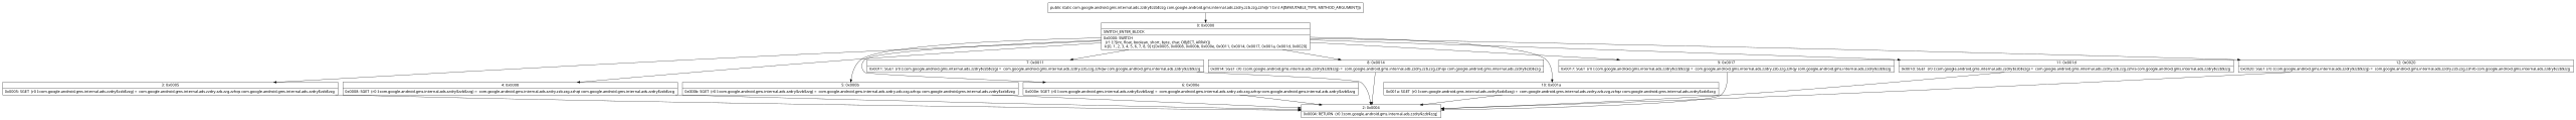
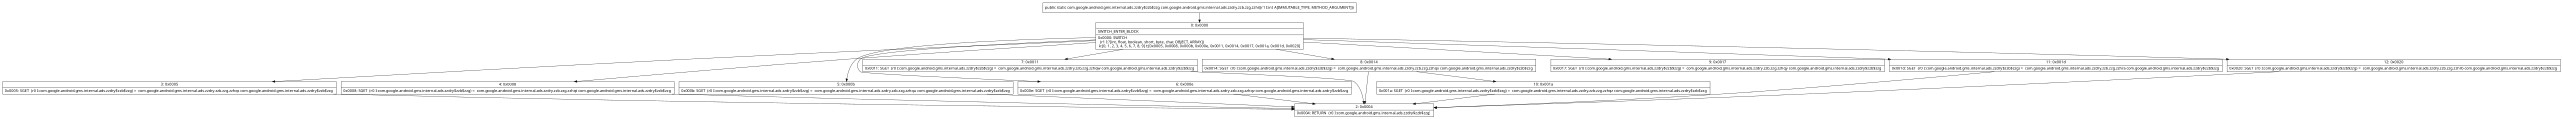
  digraph {
    fontname="Noto Sans"
    node [fontname="Noto Sans" shape=record]
    edge [fontname="Noto Sans"]
    n1 [label="{0\:\ 0x0000|SWITCH_ENTER_BLOCK\l|0x0000: SWITCH  \l  (r1 I:?[int, float, boolean, short, byte, char, OBJECT, ARRAY])\l k:[0, 1, 2, 3, 4, 5, 6, 7, 8, 9] t:[0x0005, 0x0008, 0x000b, 0x000e, 0x0011, 0x0014, 0x0017, 0x001a, 0x001d, 0x0020] \l}"]
    n2 [label="{3\:\ 0x0005|0x0005: SGET  (r0 I:com.google.android.gms.internal.ads.zzdry$zzb$zzg) =  com.google.android.gms.internal.ads.zzdry.zzb.zzg.zzhqs com.google.android.gms.internal.ads.zzdry$zzb$zzg \l}"]
    n3 [label="{4\:\ 0x0008|0x0008: SGET  (r0 I:com.google.android.gms.internal.ads.zzdry$zzb$zzg) =  com.google.android.gms.internal.ads.zzdry.zzb.zzg.zzhqt com.google.android.gms.internal.ads.zzdry$zzb$zzg \l}"]
    n4 [label="{5\:\ 0x000b|0x000b: SGET  (r0 I:com.google.android.gms.internal.ads.zzdry$zzb$zzg) =  com.google.android.gms.internal.ads.zzdry.zzb.zzg.zzhqu com.google.android.gms.internal.ads.zzdry$zzb$zzg \l}"]
    n5 [label="{6\:\ 0x000e|0x000e: SGET  (r0 I:com.google.android.gms.internal.ads.zzdry$zzb$zzg) =  com.google.android.gms.internal.ads.zzdry.zzb.zzg.zzhqv com.google.android.gms.internal.ads.zzdry$zzb$zzg \l}"]
    n6 [label="{7\:\ 0x0011|0x0011: SGET  (r0 I:com.google.android.gms.internal.ads.zzdry$zzb$zzg) =  com.google.android.gms.internal.ads.zzdry.zzb.zzg.zzhqw com.google.android.gms.internal.ads.zzdry$zzb$zzg \l}"]
    n7 [label="{8\:\ 0x0014|0x0014: SGET  (r0 I:com.google.android.gms.internal.ads.zzdry$zzb$zzg) =  com.google.android.gms.internal.ads.zzdry.zzb.zzg.zzhqx com.google.android.gms.internal.ads.zzdry$zzb$zzg \l}"]
    n8 [label="{9\:\ 0x0017|0x0017: SGET  (r0 I:com.google.android.gms.internal.ads.zzdry$zzb$zzg) =  com.google.android.gms.internal.ads.zzdry.zzb.zzg.zzhqy com.google.android.gms.internal.ads.zzdry$zzb$zzg \l}"]
    n9 [label="{10\:\ 0x001a|0x001a: SGET  (r0 I:com.google.android.gms.internal.ads.zzdry$zzb$zzg) =  com.google.android.gms.internal.ads.zzdry.zzb.zzg.zzhqz com.google.android.gms.internal.ads.zzdry$zzb$zzg \l}"]
    n10 [label="{11\:\ 0x001d|0x001d: SGET  (r0 I:com.google.android.gms.internal.ads.zzdry$zzb$zzg) =  com.google.android.gms.internal.ads.zzdry.zzb.zzg.zzhra com.google.android.gms.internal.ads.zzdry$zzb$zzg \l}"]
    n11 [label="{12\:\ 0x0020|0x0020: SGET  (r0 I:com.google.android.gms.internal.ads.zzdry$zzb$zzg) =  com.google.android.gms.internal.ads.zzdry.zzb.zzg.zzhrb com.google.android.gms.internal.ads.zzdry$zzb$zzg \l}"]
    n12 [label="{2\:\ 0x0004|0x0004: RETURN  (r0 I:com.google.android.gms.internal.ads.zzdry$zzb$zzg) \l}"]
    n13 [label="{public static com.google.android.gms.internal.ads.zzdry$zzb$zzg com.google.android.gms.internal.ads.zzdry.zzb.zzg.zzhi((r1 I:int A[IMMUTABLE_TYPE, METHOD_ARGUMENT])) }"]
    n1 -> n2
    n1 -> n3
    n1 -> n4
    n1 -> n5
    n1 -> n6
    n1 -> n7
    n1 -> n8
-   n1 -> n9
+   n7 -> n9
    n1 -> n10
    n1 -> n11
    n2 -> n12
    n3 -> n12
    n4 -> n12
    n5 -> n12
    n6 -> n12
    n7 -> n12
-   n8 -> n12
    n9 -> n12
    n10 -> n12
    n11 -> n12
    n13 -> n1
  }
